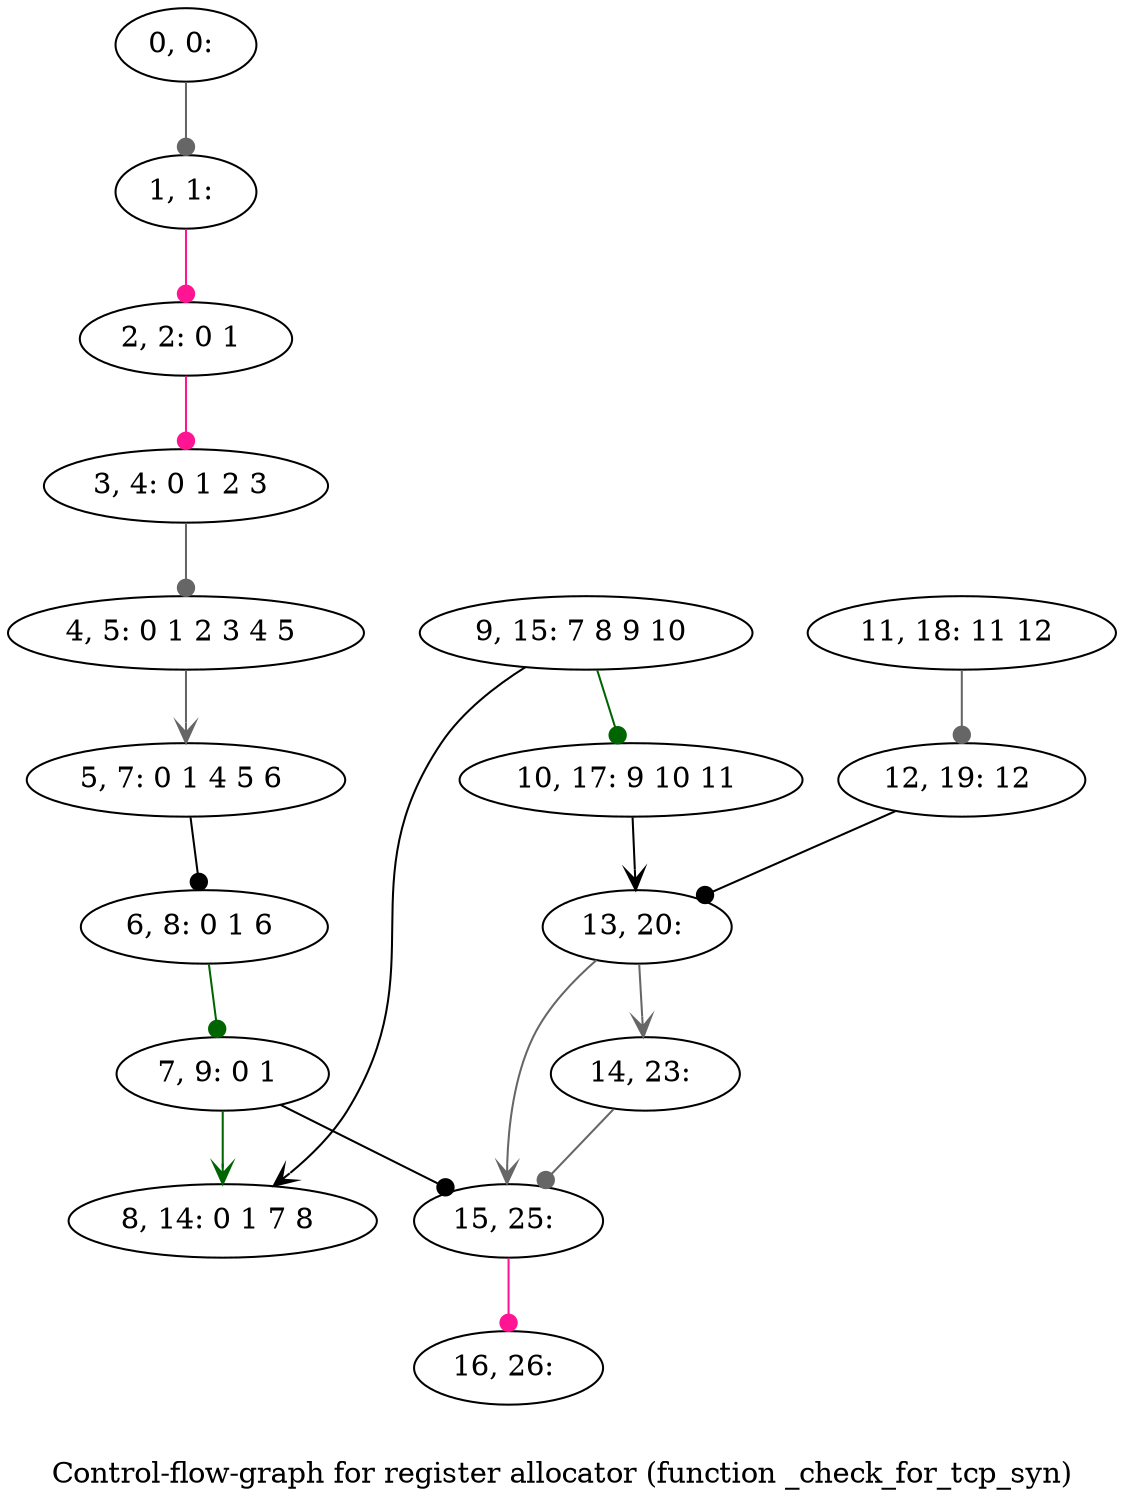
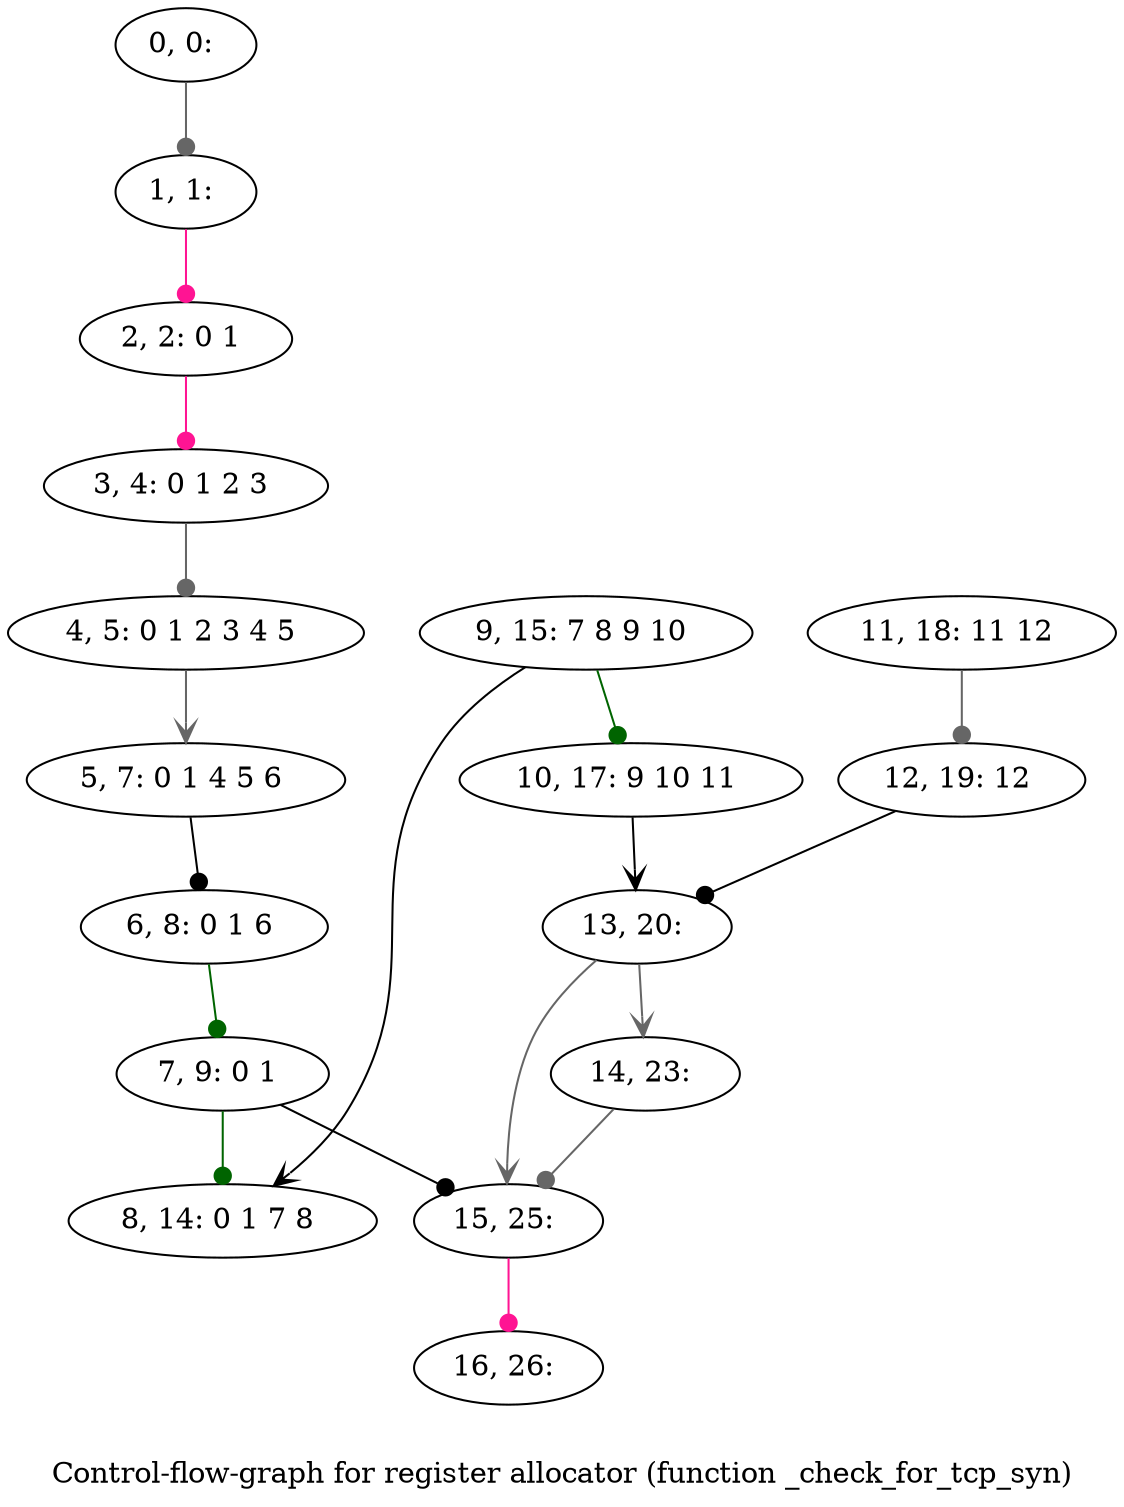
  digraph {
    label="Control-flow-graph for register allocator (function _check_for_tcp_syn)"
    edge [arrowhead=dot color=gray40]
    n1 [label="0, 0: "]
    n2 [label="1, 1: "]
    n3 [label="2, 2: 0 1 "]
    n4 [label="3, 4: 0 1 2 3 "]
    n5 [label="4, 5: 0 1 2 3 4 5 "]
    n6 [label="5, 7: 0 1 4 5 6 "]
    n7 [label="6, 8: 0 1 6 "]
    n8 [label="7, 9: 0 1 "]
    n9 [label="8, 14: 0 1 7 8 "]
    n10 [label="15, 25: "]
    n11 [label="16, 26: "]
    n12 [label="9, 15: 7 8 9 10 "]
    n13 [label="10, 17: 9 10 11 "]
    n14 [label="13, 20: "]
    n15 [label="11, 18: 11 12 "]
    n16 [label="12, 19: 12 "]
    n17 [label="14, 23: "]
    n1 -> n2
    n2 -> n3 [color=deeppink]
    n3 -> n4 [color=deeppink]
    n4 -> n5
    n5 -> n6 [arrowhead=vee]
    n6 -> n7 [color=black]
    n7 -> n8 [color=darkgreen]
-   n8 -> n9 [arrowhead=vee color=darkgreen]
+   n8 -> n9 [color=darkgreen]
    n8 -> n10 [color=black]
    n10 -> n11 [color=deeppink]
    n12 -> n9 [arrowhead=vee color=black]
    n12 -> n13 [color=darkgreen]
    n13 -> n14 [arrowhead=vee color=black]
    n14 -> n10 [arrowhead=vee]
    n14 -> n17 [arrowhead=vee]
    n15 -> n16
    n16 -> n14 [color=black]
    n17 -> n10
  }
